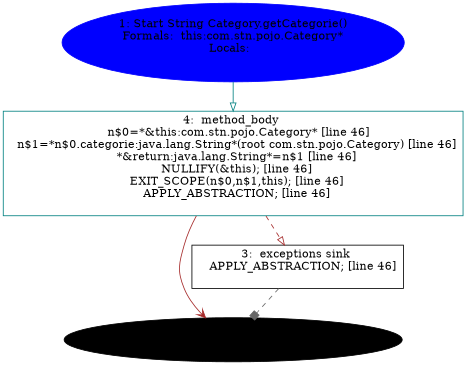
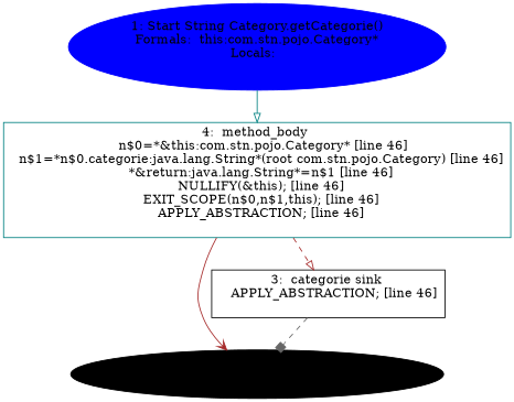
  digraph {
    node [color=black]
    edge [color=brown style=solid arrowhead=onormal]
    n1 [color=blue label="1: Start String Category.getCategorie()\nFormals:  this:com.stn.pojo.Category*\nLocals:  \n  " style=filled]
    n2 [label="4:  method_body \n   n$0=*&this:com.stn.pojo.Category* [line 46]\n  n$1=*n$0.categorie:java.lang.String*(root com.stn.pojo.Category) [line 46]\n  *&return:java.lang.String*=n$1 [line 46]\n  NULLIFY(&this); [line 46]\n  EXIT_SCOPE(n$0,n$1,this); [line 46]\n  APPLY_ABSTRACTION; [line 46]\n " shape=box color=teal]
    n3 [label="2: Exit String Category.getCategorie() \n  " style=filled]
-   n4 [label="3:  exceptions sink \n   APPLY_ABSTRACTION; [line 46]\n " shape=box]
+   n4 [label="3:  categorie sink \n   APPLY_ABSTRACTION; [line 46]\n " shape=box]
    n1 -> n2 [color=teal]
    n2 -> n3 [arrowhead=vee]
    n2 -> n4 [style=dashed]
    n4 -> n3 [color=gray40 style=dashed arrowhead=box]
  }
